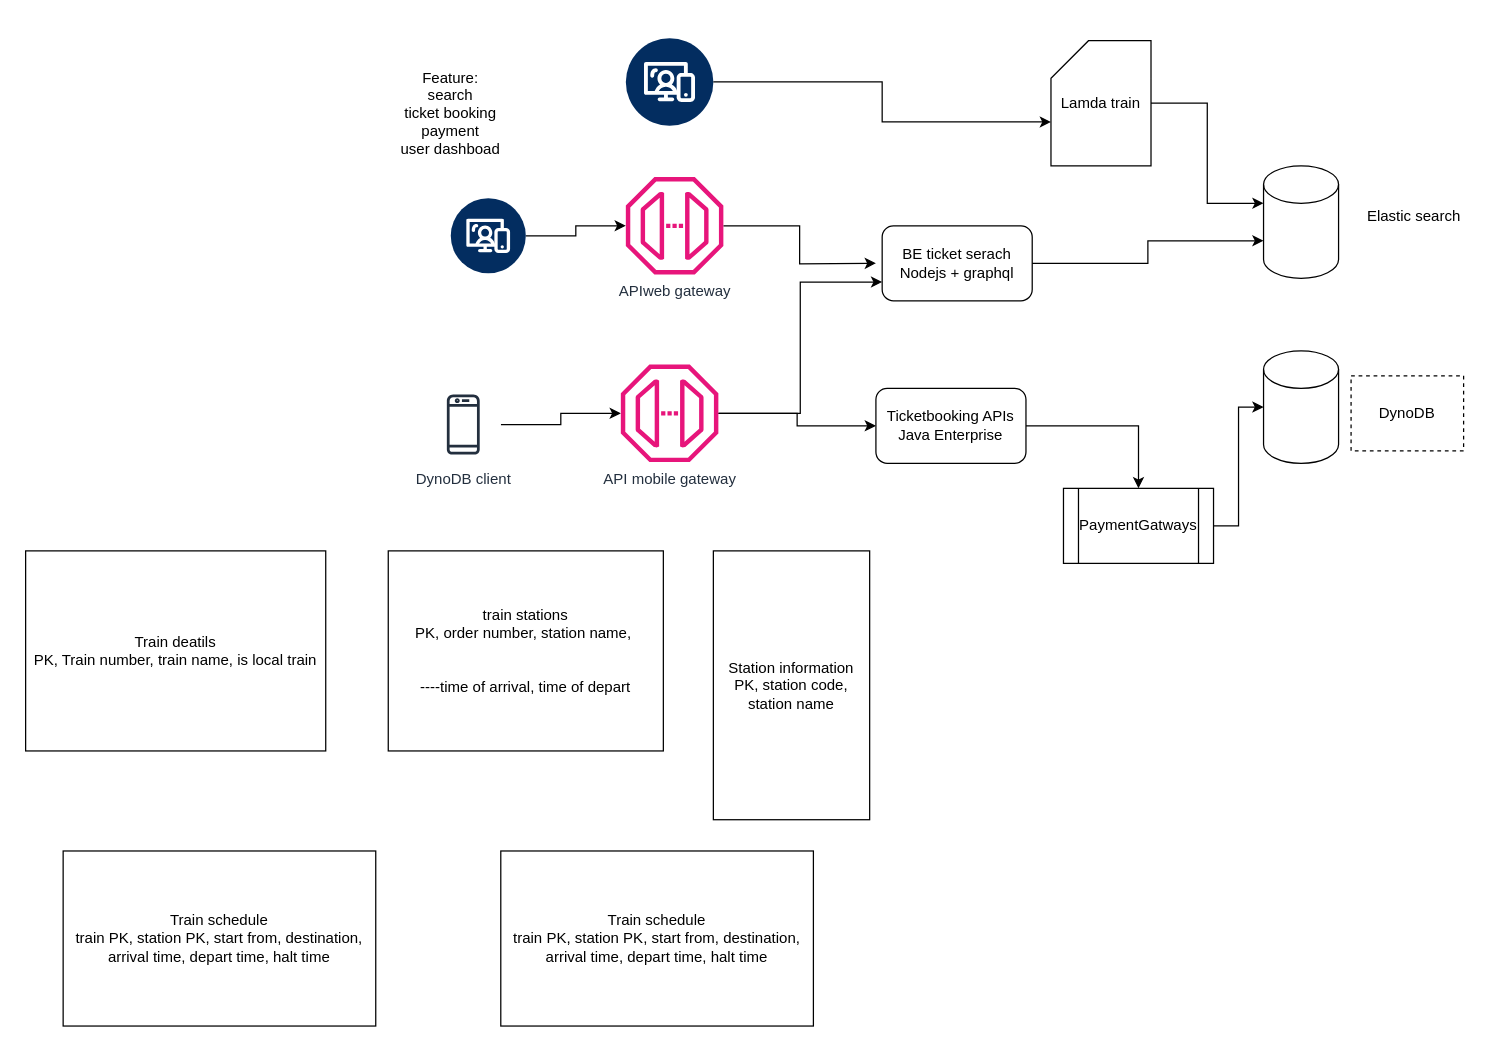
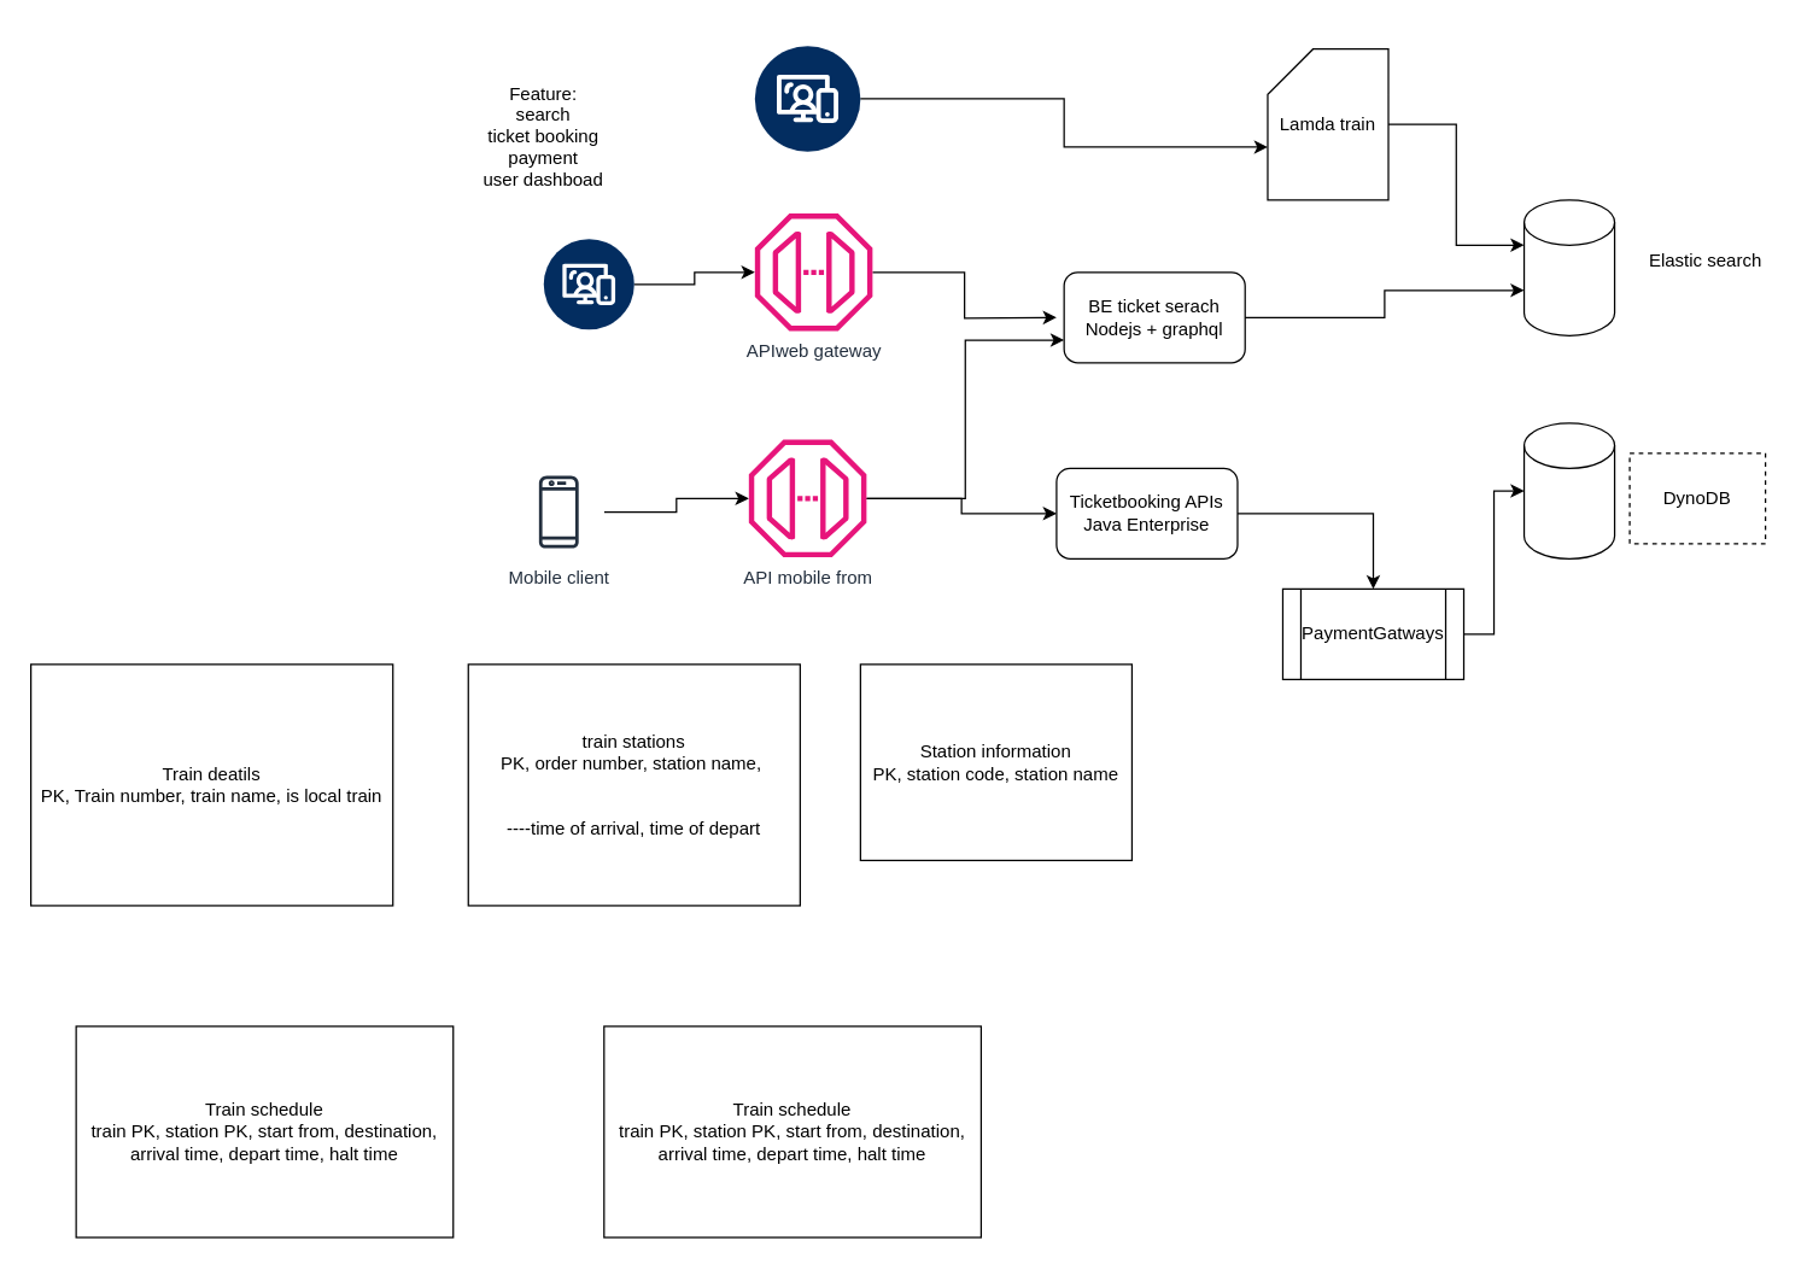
  <mxCell id="0" />
  <mxCell id="1" parent="0" />
  <mxCell id="2" value="Feature:&lt;div&gt;search&lt;/div&gt;&lt;div&gt;ticket booking&lt;/div&gt;&lt;div&gt;payment&lt;/div&gt;&lt;div&gt;user dashboad&lt;/div&gt;" style="text;html=1;align=center;verticalAlign=middle;whiteSpace=wrap;rounded=0;" vertex="1" parent="1"><mxGeometry x="280" width="160" height="140" as="geometry" y="20" /></mxCell>
  <mxCell id="3" value="BE ticket serach&lt;div&gt;Nodejs + graphql&lt;/div&gt;" style="rounded=1;whiteSpace=wrap;html=1;" vertex="1" parent="1"><mxGeometry x="705" y="180" width="120" height="60" as="geometry" /></mxCell>
  <mxCell id="4" value="" style="shape=cylinder3;whiteSpace=wrap;html=1;boundedLbl=1;backgroundOutline=1;size=15;" vertex="1" parent="1"><mxGeometry x="1010" y="132" width="60" height="90" as="geometry" /></mxCell>
  <mxCell id="5" value="Elastic search" style="text;html=1;align=center;verticalAlign=middle;resizable=0;points=[];autosize=1;strokeColor=none;fillColor=none;" vertex="1" parent="1"><mxGeometry x="1080" y="158" width="100" height="30" as="geometry" /></mxCell>
  <mxCell id="6" style="edgeStyle=orthogonalEdgeStyle;rounded=0;orthogonalLoop=1;jettySize=auto;html=1;" edge="1" parent="1" source="7" target="11"><mxGeometry relative="1" as="geometry" /></mxCell>
  <mxCell id="7" value="" style="verticalLabelPosition=bottom;aspect=fixed;html=1;shape=mxgraph.salesforce.web2;" vertex="1" parent="1"><mxGeometry x="360" y="158" width="60" height="60" as="geometry" /></mxCell>
  <mxCell id="8" style="edgeStyle=orthogonalEdgeStyle;rounded=0;orthogonalLoop=1;jettySize=auto;html=1;" edge="1" parent="1" source="9" target="14"><mxGeometry relative="1" as="geometry" /></mxCell>
- <mxCell id="9" value="DynoDB client" style="sketch=0;outlineConnect=0;fontColor=#232F3E;gradientColor=none;strokeColor=#232F3E;fillColor=#ffffff;dashed=0;verticalLabelPosition=bottom;verticalAlign=top;align=center;html=1;fontSize=12;fontStyle=0;aspect=fixed;shape=mxgraph.aws4.resourceIcon;resIcon=mxgraph.aws4.mobile_client;" vertex="1" parent="1"><mxGeometry y="309" width="60" height="60" as="geometry" x="340" /></mxCell>
+ <mxCell id="9" value="Mobile client" style="sketch=0;outlineConnect=0;fontColor=#232F3E;gradientColor=none;strokeColor=#232F3E;fillColor=#ffffff;dashed=0;verticalLabelPosition=bottom;verticalAlign=top;align=center;html=1;fontSize=12;fontStyle=0;aspect=fixed;shape=mxgraph.aws4.resourceIcon;resIcon=mxgraph.aws4.mobile_client;" vertex="1" parent="1"><mxGeometry y="309" width="60" height="60" as="geometry" x="340" /></mxCell>
  <mxCell id="10" style="edgeStyle=orthogonalEdgeStyle;rounded=0;orthogonalLoop=1;jettySize=auto;html=1;" edge="1" parent="1" source="11"><mxGeometry relative="1" as="geometry"><mxPoint x="700" y="210" as="targetPoint" /></mxGeometry></mxCell>
  <mxCell id="11" value="&lt;div&gt;APIweb gateway&lt;/div&gt;" style="sketch=0;outlineConnect=0;fontColor=#232F3E;gradientColor=none;fillColor=#E7157B;strokeColor=none;dashed=0;verticalLabelPosition=bottom;verticalAlign=top;align=center;html=1;fontSize=12;fontStyle=0;aspect=fixed;pointerEvents=1;shape=mxgraph.aws4.endpoint;" vertex="1" parent="1"><mxGeometry x="500" y="141" width="78" height="78" as="geometry" /></mxCell>
  <mxCell id="12" style="edgeStyle=orthogonalEdgeStyle;rounded=0;orthogonalLoop=1;jettySize=auto;html=1;entryX=0;entryY=0.5;entryDx=0;entryDy=0;" edge="1" parent="1" source="14" target="16"><mxGeometry relative="1" as="geometry" /></mxCell>
  <mxCell id="13" style="edgeStyle=orthogonalEdgeStyle;rounded=0;orthogonalLoop=1;jettySize=auto;html=1;entryX=0;entryY=0.75;entryDx=0;entryDy=0;" edge="1" parent="1" source="14" target="3"><mxGeometry relative="1" as="geometry" /></mxCell>
- <mxCell id="14" value="API mobile gateway" style="sketch=0;outlineConnect=0;fontColor=#232F3E;gradientColor=none;fillColor=#E7157B;strokeColor=none;dashed=0;verticalLabelPosition=bottom;verticalAlign=top;align=center;html=1;fontSize=12;fontStyle=0;aspect=fixed;pointerEvents=1;shape=mxgraph.aws4.endpoint;" vertex="1" parent="1"><mxGeometry x="496" y="291" width="78" height="78" as="geometry" /></mxCell>
+ <mxCell id="14" value="API mobile from" style="sketch=0;outlineConnect=0;fontColor=#232F3E;gradientColor=none;fillColor=#E7157B;strokeColor=none;dashed=0;verticalLabelPosition=bottom;verticalAlign=top;align=center;html=1;fontSize=12;fontStyle=0;aspect=fixed;pointerEvents=1;shape=mxgraph.aws4.endpoint;" vertex="1" parent="1"><mxGeometry x="496" y="291" width="78" height="78" as="geometry" /></mxCell>
  <mxCell id="15" style="edgeStyle=orthogonalEdgeStyle;rounded=0;orthogonalLoop=1;jettySize=auto;html=1;" edge="1" parent="1" source="16" target="24"><mxGeometry relative="1" as="geometry" /></mxCell>
  <mxCell id="16" value="Ticketbooking APIs&lt;div&gt;Java Enterprise&lt;/div&gt;" style="rounded=1;whiteSpace=wrap;html=1;" vertex="1" parent="1"><mxGeometry x="700" y="310" width="120" height="60" as="geometry" /></mxCell>
  <mxCell id="17" value="" style="shape=cylinder3;whiteSpace=wrap;html=1;boundedLbl=1;backgroundOutline=1;size=15;" vertex="1" parent="1"><mxGeometry x="1010" y="280" width="60" height="90" as="geometry" /></mxCell>
  <mxCell id="18" value="DynoDB" style="whiteSpace=wrap;html=1;dashed=1;" vertex="1" parent="1"><mxGeometry x="1080" y="300" width="90" height="60" as="geometry" /></mxCell>
  <mxCell id="19" value="Lamda train" style="shape=card;whiteSpace=wrap;html=1;" vertex="1" parent="1"><mxGeometry x="840" y="32" width="80" height="100" as="geometry" /></mxCell>
  <mxCell id="20" value="" style="verticalLabelPosition=bottom;aspect=fixed;html=1;shape=mxgraph.salesforce.web2;" vertex="1" parent="1"><mxGeometry x="500" y="30" width="70" height="70" as="geometry" /></mxCell>
  <mxCell id="21" style="edgeStyle=orthogonalEdgeStyle;rounded=0;orthogonalLoop=1;jettySize=auto;html=1;entryX=0;entryY=0;entryDx=0;entryDy=65;entryPerimeter=0;" edge="1" parent="1" source="20" target="19"><mxGeometry relative="1" as="geometry" /></mxCell>
  <mxCell id="22" style="edgeStyle=orthogonalEdgeStyle;rounded=0;orthogonalLoop=1;jettySize=auto;html=1;exitX=1;exitY=0.5;exitDx=0;exitDy=0;exitPerimeter=0;entryX=0;entryY=0;entryDx=0;entryDy=30;entryPerimeter=0;" edge="1" parent="1" source="19" target="4"><mxGeometry relative="1" as="geometry" /></mxCell>
  <mxCell id="23" style="edgeStyle=orthogonalEdgeStyle;rounded=0;orthogonalLoop=1;jettySize=auto;html=1;entryX=0;entryY=0;entryDx=0;entryDy=60;entryPerimeter=0;" edge="1" parent="1" source="3" target="4"><mxGeometry relative="1" as="geometry" /></mxCell>
  <mxCell id="24" value="PaymentGatways" style="shape=process;whiteSpace=wrap;html=1;backgroundOutline=1;" vertex="1" parent="1"><mxGeometry x="850" y="390" width="120" height="60" as="geometry" /></mxCell>
  <mxCell id="25" style="edgeStyle=orthogonalEdgeStyle;rounded=0;orthogonalLoop=1;jettySize=auto;html=1;entryX=0;entryY=0.5;entryDx=0;entryDy=0;entryPerimeter=0;" edge="1" parent="1" source="24" target="17"><mxGeometry relative="1" as="geometry" /></mxCell>
  <mxCell id="26" value="&lt;div&gt;Train deatils&lt;/div&gt;PK, Train number, train name, is local train" style="rounded=0;whiteSpace=wrap;html=1;" vertex="1" parent="1"><mxGeometry x="20" y="440" width="240" height="160" as="geometry" /></mxCell>
  <mxCell id="27" value="train stations&lt;div&gt;PK, order number, station name,&amp;nbsp;&lt;/div&gt;&lt;div&gt;&lt;br&gt;&lt;/div&gt;&lt;div&gt;&lt;br&gt;&lt;/div&gt;&lt;div&gt;----time of arrival, time of depart&lt;/div&gt;" style="rounded=0;whiteSpace=wrap;html=1;" vertex="1" parent="1"><mxGeometry x="310" y="440" width="220" height="160" as="geometry" /></mxCell>
- <mxCell id="28" value="Station information&lt;div&gt;PK, station code, station name&lt;/div&gt;" style="rounded=0;whiteSpace=wrap;html=1;" vertex="1" parent="1"><mxGeometry x="570" y="440" width="125" height="215" as="geometry" /></mxCell>
+ <mxCell id="28" value="Station information&lt;div&gt;PK, station code, station name&lt;/div&gt;" style="rounded=0;whiteSpace=wrap;html=1;" vertex="1" parent="1"><mxGeometry x="570" y="440" width="180" height="130" as="geometry" /></mxCell>
  <mxCell id="29" value="Train schedule&lt;div&gt;train PK, station PK, start from, destination, arrival time, depart time, halt time&lt;/div&gt;" style="rounded=0;whiteSpace=wrap;html=1;" vertex="1" parent="1"><mxGeometry x="50" y="680" width="250" height="140" as="geometry" /></mxCell>
  <mxCell id="30" value="Train schedule&lt;div&gt;train PK, station PK, start from, destination, arrival time, depart time, halt time&lt;/div&gt;" style="rounded=0;whiteSpace=wrap;html=1;" vertex="1" parent="1"><mxGeometry x="400" y="680" width="250" height="140" as="geometry" /></mxCell>
